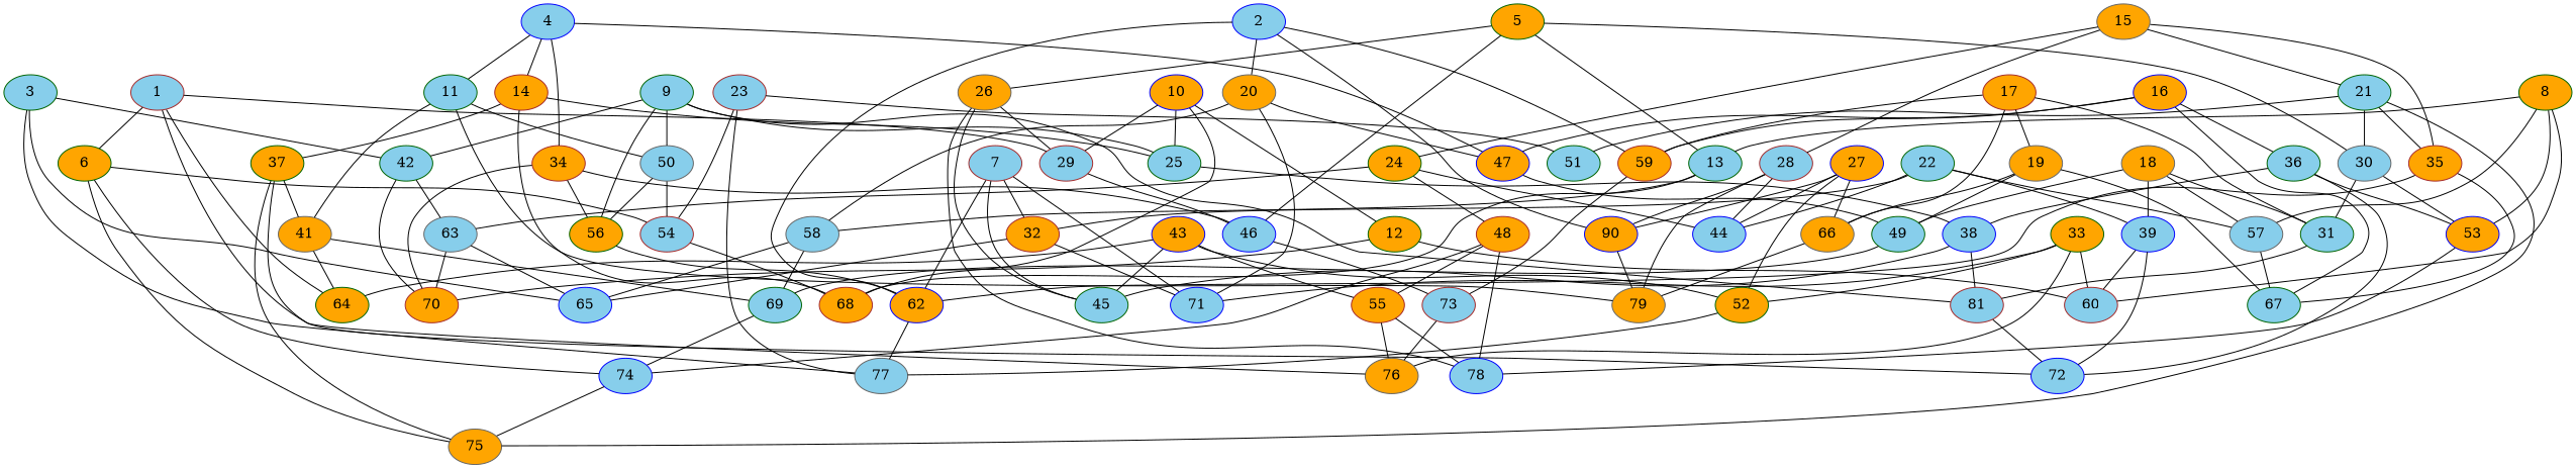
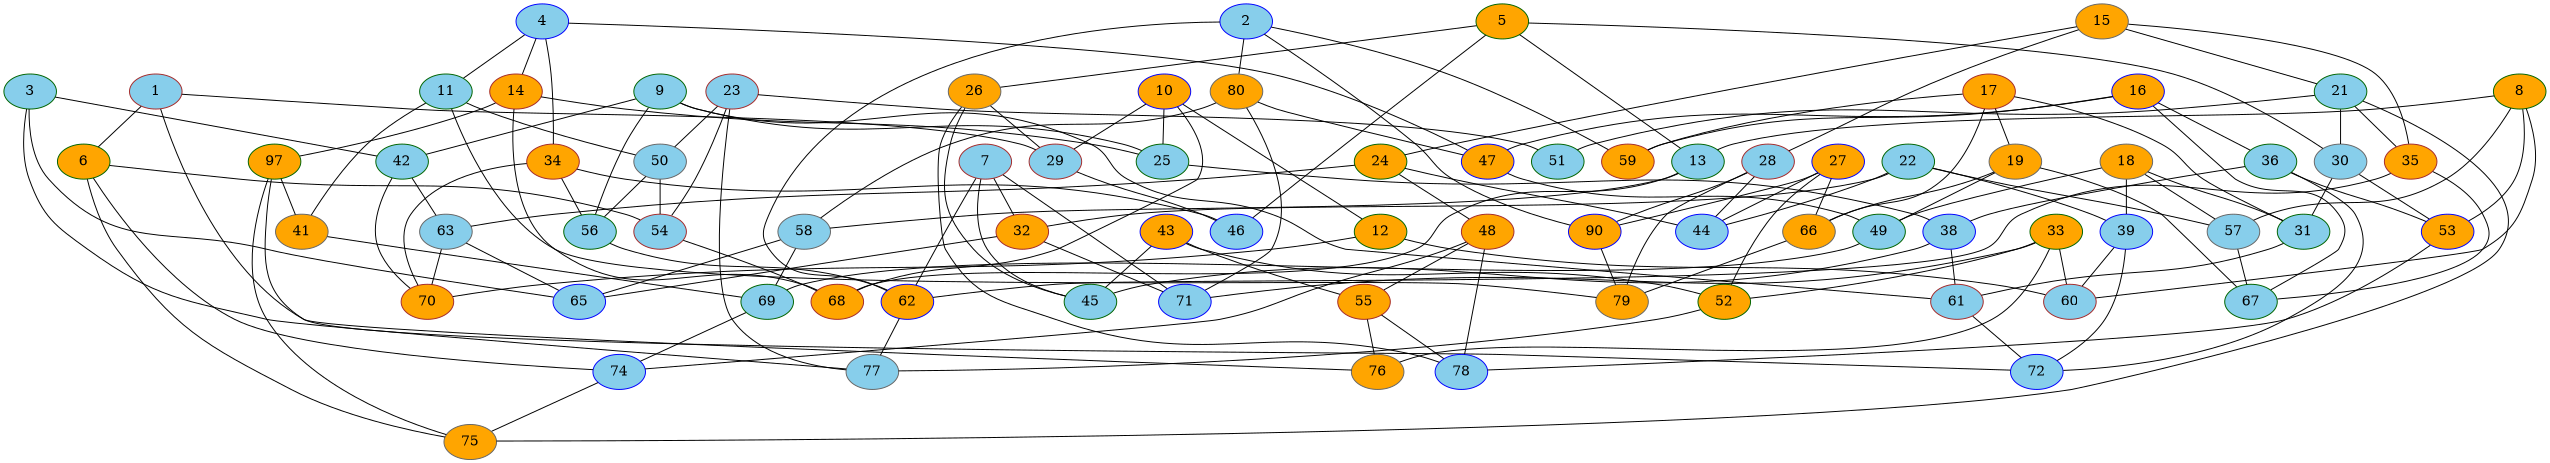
  graph {
    node [color=darkgreen fillcolor=skyblue style=filled]
    1 [color=brown]
    6 [fillcolor=orange]
    29 [color=brown]
-   64 [fillcolor=orange]
    72 [color=blue]
    54 [color=brown]
    74 [color=blue]
    75 [color=gray40 fillcolor=orange]
    46 [color=blue]
    2 [color=blue]
-   20 [color=gray40 fillcolor=orange]
+   20 [color=gray40 fillcolor=orange label=80]
    n12 [color=blue fillcolor=orange label=90]
    59 [color=brown fillcolor=orange]
    62 [color=blue fillcolor=orange]
    47 [color=blue fillcolor=orange]
    71 [color=blue]
    58 [color=gray40]
    79 [color=gray40 fillcolor=orange]
-   73 [color=brown]
    77 [color=gray40]
    3
    42
    65 [color=blue]
    70 [color=brown fillcolor=orange]
    63 [color=gray40]
    4 [color=blue]
    11
    14 [color=brown fillcolor=orange]
    34 [color=brown fillcolor=orange]
    41 [color=gray40 fillcolor=orange]
    50 [color=gray40]
    25
    68 [color=brown fillcolor=orange]
-   37 [fillcolor=orange]
-   56 [fillcolor=orange]
+   37 [fillcolor=orange label=97]
+   56
    49
    5 [fillcolor=orange]
    13
    26 [color=gray40 fillcolor=orange]
    30 [color=gray40]
    45
    78 [color=blue]
    53 [color=blue fillcolor=orange]
    31
    7 [color=brown]
    32 [color=brown fillcolor=orange]
    8 [fillcolor=orange]
    57 [color=gray40]
    60 [color=brown]
    67
    9
-   61 [color=brown label=81]
+   61 [color=brown]
    38 [color=blue]
    10 [color=blue fillcolor=orange]
    12 [fillcolor=orange]
    69
    76 [color=gray40 fillcolor=orange]
    15 [color=gray40 fillcolor=orange]
    24 [fillcolor=orange]
    28 [color=brown]
    35 [color=brown fillcolor=orange]
    21
    44 [color=blue]
    48 [color=brown fillcolor=orange]
    16 [color=blue fillcolor=orange]
    36
    17 [color=brown fillcolor=orange]
    19 [color=gray40 fillcolor=orange]
    66 [color=gray40 fillcolor=orange]
    18 [color=gray40 fillcolor=orange]
    39 [color=blue]
    51
    22
    23 [color=brown]
    55 [color=brown fillcolor=orange]
    27 [color=blue fillcolor=orange]
    52 [fillcolor=orange]
    33 [fillcolor=orange]
    43 [color=blue fillcolor=orange]
    1 -- 6
    1 -- 29
-   1 -- 64
    1 -- 72
    6 -- 54
    6 -- 74
    6 -- 75
    29 -- 46
    54 -- 68
    74 -- 75
-   46 -- 73
    2 -- 20
    2 -- n12
    2 -- 59
    2 -- 62
    20 -- 47
    20 -- 71
    20 -- 58
    n12 -- 79
-   59 -- 73
    62 -- 77
    47 -- 49
    58 -- 65
    58 -- 69
-   73 -- 76
    3 -- 77
    3 -- 42
    3 -- 65
    42 -- 70
    42 -- 63
    63 -- 65
    63 -- 70
    4 -- 47
    4 -- 11
    4 -- 14
    4 -- 34
    11 -- 79
    11 -- 41
    11 -- 50
    14 -- 25
    14 -- 68
    14 -- 37
    34 -- 46
    34 -- 70
    34 -- 56
-   41 -- 64
    41 -- 69
    50 -- 54
    50 -- 56
    25 -- 38
    37 -- 75
    37 -- 41
    37 -- 76
    56 -- 62
    49 -- 69
    5 -- 46
    5 -- 13
    5 -- 26
    5 -- 30
    13 -- 58
    13 -- 68
    26 -- 29
    26 -- 45
    26 -- 78
    30 -- 53
    30 -- 31
    53 -- 78
    31 -- 61
    7 -- 62
    7 -- 71
    7 -- 45
    7 -- 32
    32 -- 71
    32 -- 65
    8 -- 13
    8 -- 53
    8 -- 57
    8 -- 60
    57 -- 67
    9 -- 42
    9 -- 25
    9 -- 56
    9 -- 61
    61 -- 72
    38 -- 45
    38 -- 61
    10 -- 29
    10 -- 25
    10 -- 68
    10 -- 12
    12 -- 70
    12 -- 60
    69 -- 74
    15 -- 24
    15 -- 28
    15 -- 35
    15 -- 21
    24 -- 63
    24 -- 44
    24 -- 48
    28 -- n12
    28 -- 79
    28 -- 44
    35 -- 62
    35 -- 67
    21 -- 75
    21 -- 30
    21 -- 35
    21 -- 51
    48 -- 74
    48 -- 78
    48 -- 55
    16 -- 59
    16 -- 47
    16 -- 67
    16 -- 36
    36 -- 72
    36 -- 53
    36 -- 38
    17 -- 59
    17 -- 31
    17 -- 19
    17 -- 66
    19 -- 49
    19 -- 67
    19 -- 66
    66 -- 79
    18 -- 49
    18 -- 31
    18 -- 57
    18 -- 39
    39 -- 72
    39 -- 60
    22 -- 32
    22 -- 57
    22 -- 44
    22 -- 39
    23 -- 54
    23 -- 77
-   9 -- 50
+   23 -- 50
    23 -- 51
    55 -- 78
    55 -- 76
    27 -- n12
    27 -- 44
    27 -- 66
    27 -- 52
    52 -- 77
    33 -- 71
    33 -- 60
    33 -- 76
    33 -- 52
-   43 -- 64
    43 -- 45
    43 -- 55
    43 -- 52
  }
